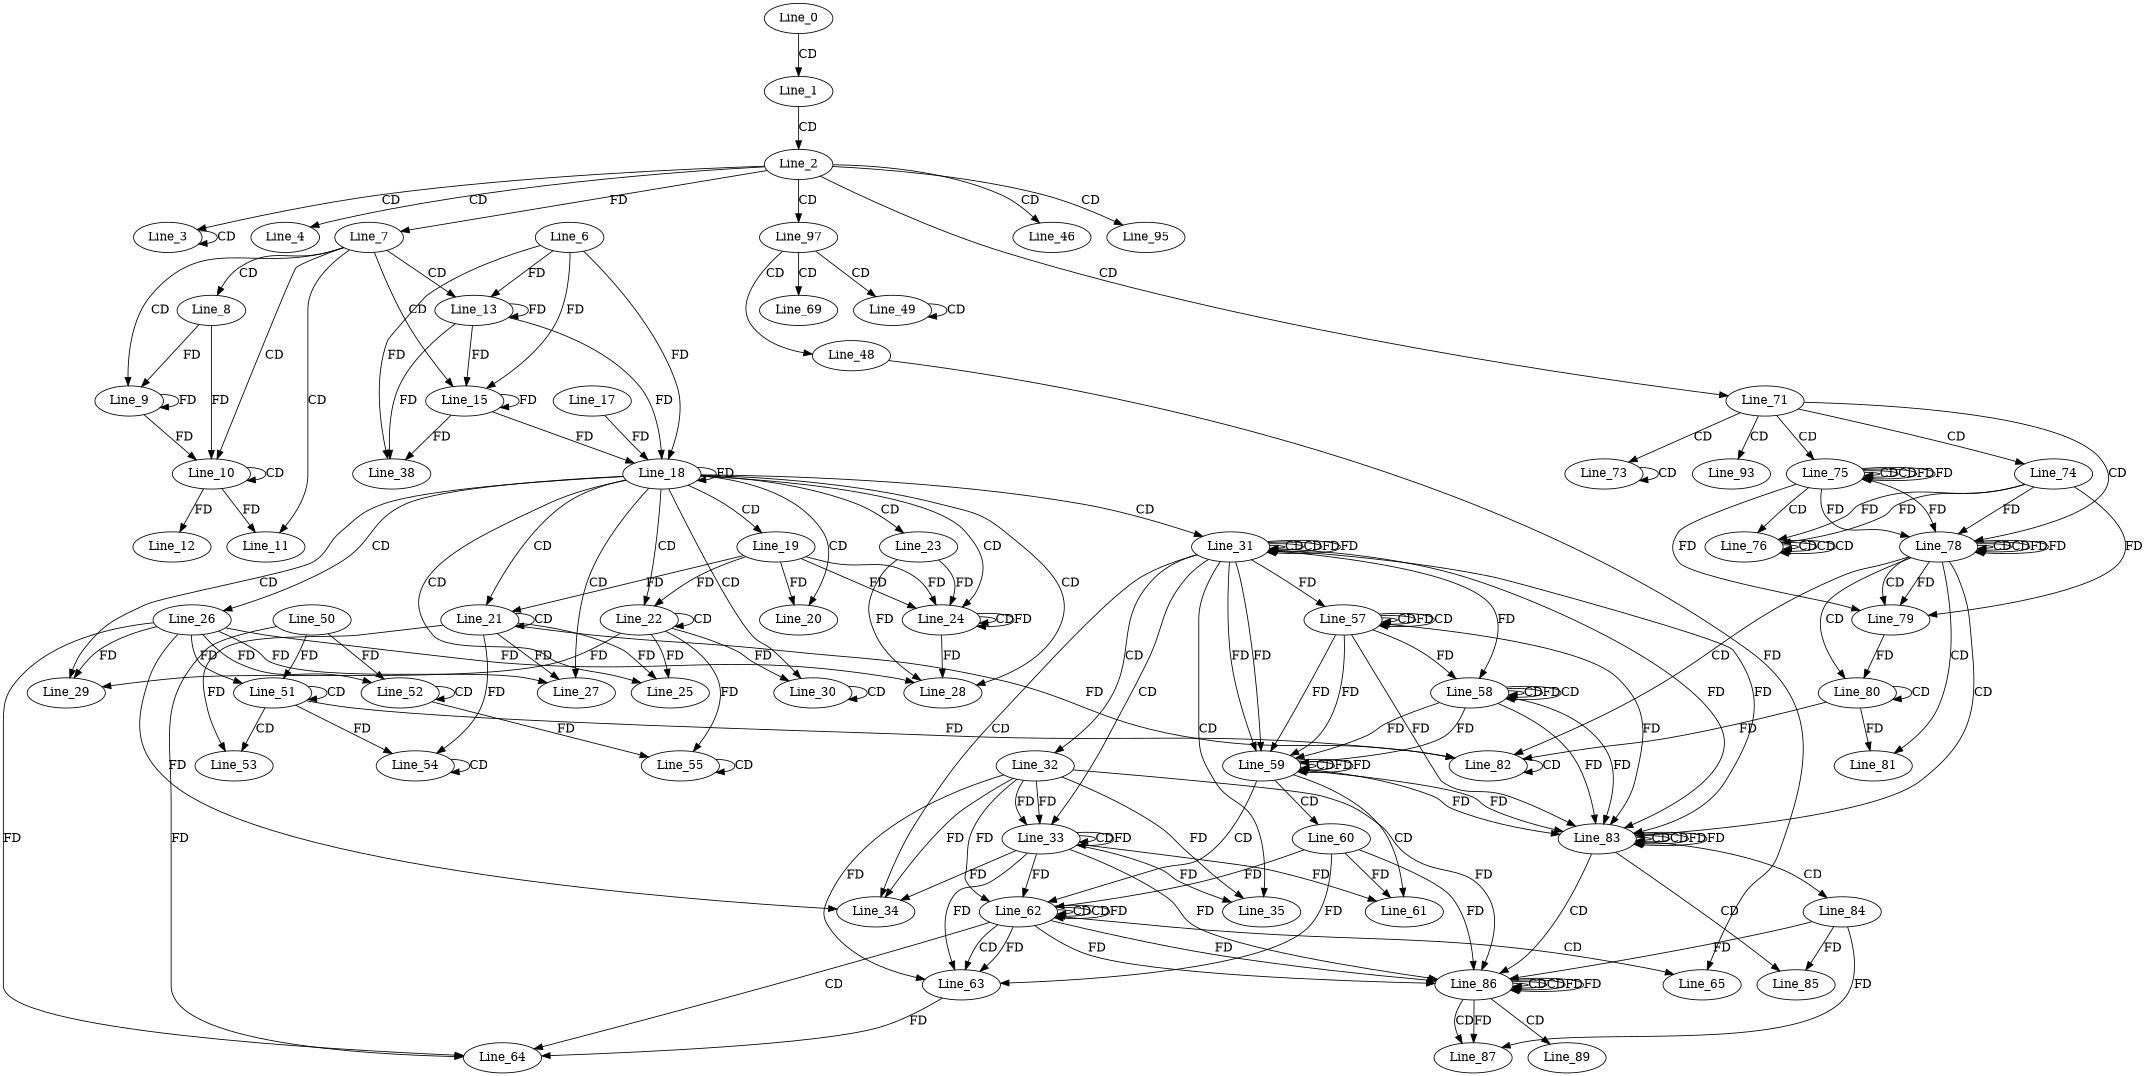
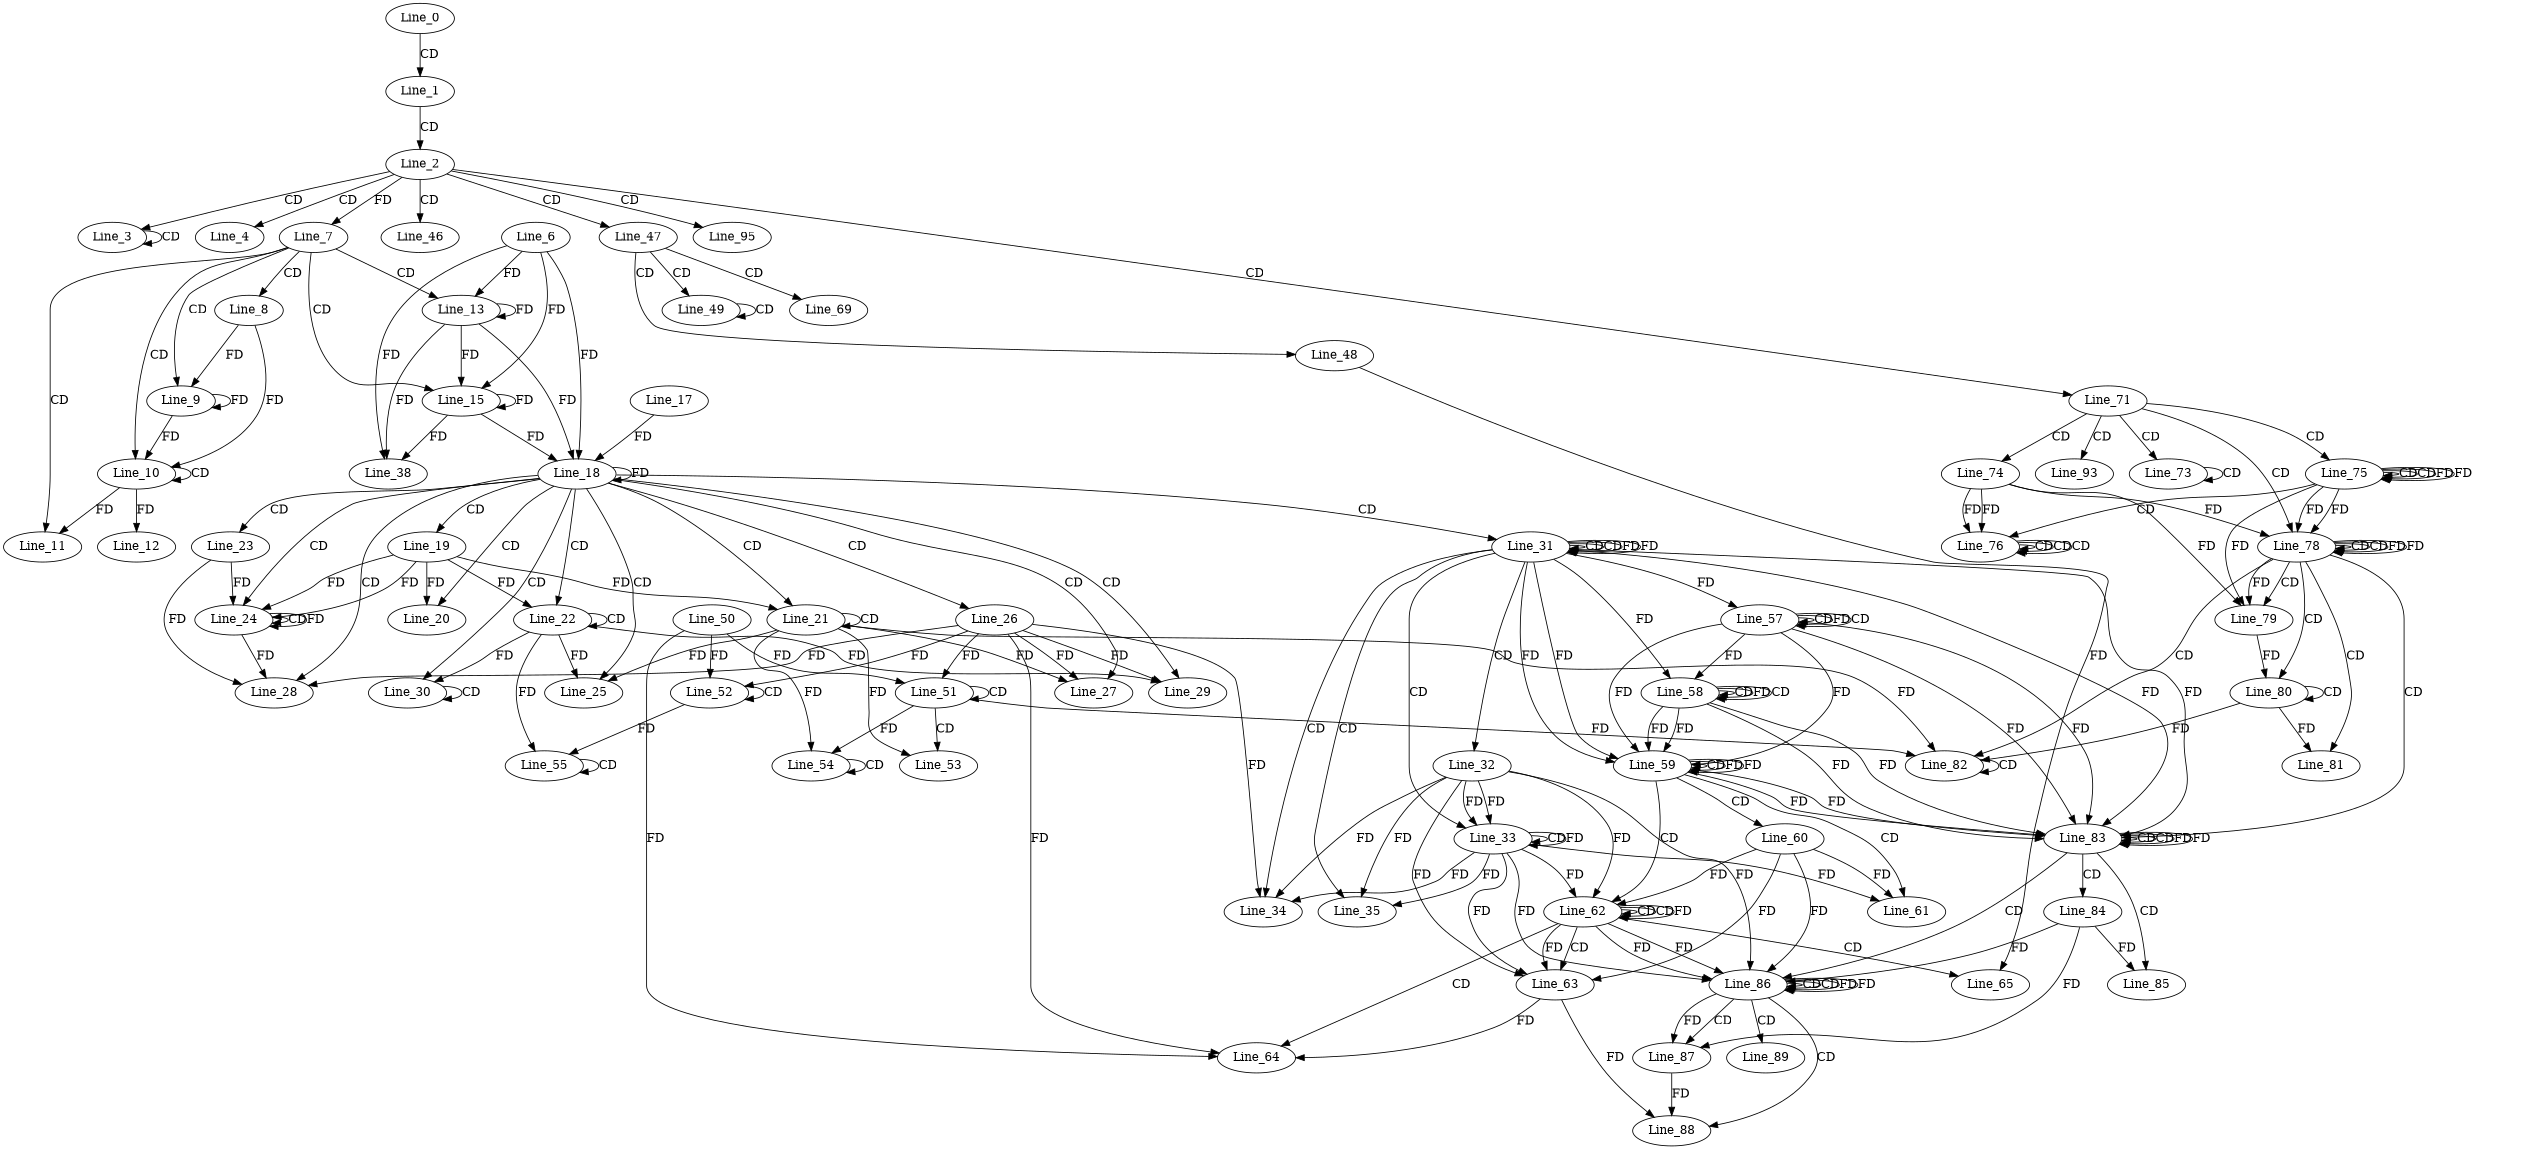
  digraph {
    Line_0
    Line_1
    Line_2
    Line_3
    Line_4
    Line_7
    Line_46
-   Line_47 [label=Line_97]
+   Line_47
    Line_71
    Line_95
    Line_8
    Line_9
    Line_10
    Line_11
    Line_13
    Line_15
    Line_48
    Line_49
    Line_69
    Line_73
    Line_74
    Line_75
    Line_78
    Line_93
    Line_12
    Line_18
    Line_38
    Line_19
    Line_20
    Line_21
    Line_22
    Line_23
    Line_24
    Line_25
    Line_26
    Line_27
    Line_28
    Line_29
    Line_30
    Line_31
    Line_6
    Line_53
    Line_54
    Line_82
    Line_55
    Line_34
    Line_51
    Line_52
    Line_64
    Line_32
    Line_33
    Line_35
    Line_57
    Line_58
    Line_59
    Line_83
    Line_17
    Line_62
    Line_63
    Line_86
    Line_61
    Line_60
    Line_84
    Line_85
    Line_65
+   Line_88
    Line_87
    Line_89
    Line_50
    Line_76
    Line_79
    Line_80
    Line_81
    Line_0 -> Line_1 [label=CD]
    Line_1 -> Line_2 [label=CD]
    Line_2 -> Line_3 [label=CD]
    Line_2 -> Line_4 [label=CD]
    Line_2 -> Line_7 [label=FD]
    Line_2 -> Line_46 [label=CD]
    Line_2 -> Line_47 [label=CD]
    Line_2 -> Line_71 [label=CD]
    Line_2 -> Line_95 [label=CD]
    Line_3 -> Line_3 [label=CD]
    Line_7 -> Line_8 [label=CD]
    Line_7 -> Line_9 [label=CD]
    Line_7 -> Line_10 [label=CD]
    Line_7 -> Line_11 [label=CD]
    Line_7 -> Line_13 [label=CD]
    Line_7 -> Line_15 [label=CD]
    Line_47 -> Line_48 [label=CD]
    Line_47 -> Line_49 [label=CD]
    Line_47 -> Line_69 [label=CD]
    Line_71 -> Line_73 [label=CD]
    Line_71 -> Line_74 [label=CD]
    Line_71 -> Line_75 [label=CD]
    Line_71 -> Line_78 [label=CD]
    Line_71 -> Line_93 [label=CD]
    Line_8 -> Line_9 [label=FD]
    Line_8 -> Line_10 [label=FD]
    Line_9 -> Line_9 [label=FD]
    Line_9 -> Line_10 [label=FD]
    Line_10 -> Line_10 [label=CD]
    Line_10 -> Line_11 [label=FD]
    Line_10 -> Line_12 [label=FD]
    Line_13 -> Line_13 [label=FD]
    Line_13 -> Line_15 [label=FD]
    Line_13 -> Line_18 [label=FD]
    Line_13 -> Line_38 [label=FD]
    Line_15 -> Line_15 [label=FD]
    Line_15 -> Line_18 [label=FD]
    Line_15 -> Line_38 [label=FD]
    Line_48 -> Line_65 [label=FD]
    Line_49 -> Line_49 [label=CD]
    Line_73 -> Line_73 [label=CD]
    Line_74 -> Line_78 [label=FD]
    Line_74 -> Line_76 [label=FD]
    Line_74 -> Line_76 [label=FD]
    Line_74 -> Line_79 [label=FD]
    Line_75 -> Line_75 [label=CD]
    Line_75 -> Line_75 [label=CD]
    Line_75 -> Line_75 [label=FD]
    Line_75 -> Line_75 [label=FD]
    Line_75 -> Line_78 [label=FD]
    Line_75 -> Line_78 [label=FD]
    Line_75 -> Line_76 [label=CD]
    Line_75 -> Line_79 [label=FD]
    Line_78 -> Line_78 [label=CD]
    Line_78 -> Line_78 [label=CD]
    Line_78 -> Line_78 [label=FD]
    Line_78 -> Line_78 [label=FD]
    Line_78 -> Line_82 [label=CD]
    Line_78 -> Line_83 [label=CD]
    Line_78 -> Line_79 [label=CD]
    Line_78 -> Line_79 [label=FD]
    Line_78 -> Line_80 [label=CD]
    Line_78 -> Line_81 [label=CD]
    Line_18 -> Line_18 [label=FD]
    Line_18 -> Line_19 [label=CD]
    Line_18 -> Line_20 [label=CD]
    Line_18 -> Line_21 [label=CD]
    Line_18 -> Line_22 [label=CD]
    Line_18 -> Line_23 [label=CD]
    Line_18 -> Line_24 [label=CD]
    Line_18 -> Line_25 [label=CD]
    Line_18 -> Line_26 [label=CD]
    Line_18 -> Line_27 [label=CD]
    Line_18 -> Line_28 [label=CD]
    Line_18 -> Line_29 [label=CD]
    Line_18 -> Line_30 [label=CD]
    Line_18 -> Line_31 [label=CD]
    Line_19 -> Line_20 [label=FD]
    Line_19 -> Line_21 [label=FD]
    Line_19 -> Line_22 [label=FD]
    Line_19 -> Line_24 [label=FD]
    Line_19 -> Line_24 [label=FD]
    Line_21 -> Line_21 [label=CD]
    Line_21 -> Line_25 [label=FD]
    Line_21 -> Line_27 [label=FD]
    Line_21 -> Line_53 [label=FD]
    Line_21 -> Line_54 [label=FD]
    Line_21 -> Line_82 [label=FD]
    Line_22 -> Line_22 [label=CD]
    Line_22 -> Line_25 [label=FD]
    Line_22 -> Line_29 [label=FD]
    Line_22 -> Line_30 [label=FD]
    Line_22 -> Line_55 [label=FD]
    Line_23 -> Line_24 [label=FD]
    Line_23 -> Line_28 [label=FD]
    Line_24 -> Line_24 [label=CD]
    Line_24 -> Line_24 [label=FD]
    Line_24 -> Line_28 [label=FD]
    Line_26 -> Line_27 [label=FD]
    Line_26 -> Line_28 [label=FD]
    Line_26 -> Line_29 [label=FD]
    Line_26 -> Line_34 [label=FD]
    Line_26 -> Line_51 [label=FD]
    Line_26 -> Line_52 [label=FD]
    Line_26 -> Line_64 [label=FD]
    Line_30 -> Line_30 [label=CD]
    Line_31 -> Line_31 [label=CD]
    Line_31 -> Line_31 [label=CD]
    Line_31 -> Line_31 [label=FD]
    Line_31 -> Line_31 [label=FD]
    Line_31 -> Line_34 [label=CD]
    Line_31 -> Line_32 [label=CD]
    Line_31 -> Line_33 [label=CD]
    Line_31 -> Line_35 [label=CD]
    Line_31 -> Line_57 [label=FD]
    Line_31 -> Line_58 [label=FD]
    Line_31 -> Line_59 [label=FD]
    Line_31 -> Line_59 [label=FD]
    Line_31 -> Line_83 [label=FD]
    Line_31 -> Line_83 [label=FD]
    Line_6 -> Line_13 [label=FD]
    Line_6 -> Line_15 [label=FD]
    Line_6 -> Line_18 [label=FD]
    Line_6 -> Line_38 [label=FD]
    Line_54 -> Line_54 [label=CD]
    Line_82 -> Line_82 [label=CD]
    Line_55 -> Line_55 [label=CD]
    Line_51 -> Line_53 [label=CD]
    Line_51 -> Line_54 [label=FD]
    Line_51 -> Line_82 [label=FD]
    Line_51 -> Line_51 [label=CD]
    Line_52 -> Line_55 [label=FD]
    Line_52 -> Line_52 [label=CD]
    Line_32 -> Line_34 [label=FD]
    Line_32 -> Line_33 [label=FD]
    Line_32 -> Line_33 [label=FD]
    Line_32 -> Line_35 [label=FD]
    Line_32 -> Line_62 [label=FD]
    Line_32 -> Line_63 [label=FD]
    Line_32 -> Line_86 [label=FD]
    Line_33 -> Line_34 [label=FD]
    Line_33 -> Line_33 [label=CD]
    Line_33 -> Line_33 [label=FD]
    Line_33 -> Line_35 [label=FD]
    Line_33 -> Line_62 [label=FD]
    Line_33 -> Line_63 [label=FD]
    Line_33 -> Line_86 [label=FD]
    Line_33 -> Line_61 [label=FD]
    Line_57 -> Line_57 [label=CD]
    Line_57 -> Line_57 [label=FD]
    Line_57 -> Line_57 [label=CD]
    Line_57 -> Line_58 [label=FD]
    Line_57 -> Line_59 [label=FD]
    Line_57 -> Line_59 [label=FD]
    Line_57 -> Line_83 [label=FD]
    Line_57 -> Line_83 [label=FD]
    Line_58 -> Line_58 [label=CD]
    Line_58 -> Line_58 [label=FD]
    Line_58 -> Line_58 [label=CD]
    Line_58 -> Line_59 [label=FD]
    Line_58 -> Line_59 [label=FD]
    Line_58 -> Line_83 [label=FD]
    Line_58 -> Line_83 [label=FD]
    Line_59 -> Line_59 [label=CD]
    Line_59 -> Line_59 [label=FD]
    Line_59 -> Line_59 [label=FD]
    Line_59 -> Line_83 [label=FD]
    Line_59 -> Line_83 [label=FD]
    Line_59 -> Line_62 [label=CD]
    Line_59 -> Line_61 [label=CD]
    Line_59 -> Line_60 [label=CD]
    Line_83 -> Line_83 [label=CD]
    Line_83 -> Line_83 [label=CD]
    Line_83 -> Line_83 [label=FD]
    Line_83 -> Line_83 [label=FD]
    Line_83 -> Line_86 [label=CD]
    Line_83 -> Line_84 [label=CD]
    Line_83 -> Line_85 [label=CD]
    Line_17 -> Line_18 [label=FD]
    Line_62 -> Line_64 [label=CD]
    Line_62 -> Line_62 [label=CD]
    Line_62 -> Line_62 [label=CD]
    Line_62 -> Line_62 [label=FD]
    Line_62 -> Line_63 [label=CD]
    Line_62 -> Line_63 [label=FD]
    Line_62 -> Line_86 [label=FD]
    Line_62 -> Line_86 [label=FD]
    Line_62 -> Line_65 [label=CD]
    Line_63 -> Line_64 [label=FD]
+   Line_63 -> Line_88 [label=FD]
    Line_86 -> Line_86 [label=CD]
    Line_86 -> Line_86 [label=CD]
    Line_86 -> Line_86 [label=FD]
    Line_86 -> Line_86 [label=FD]
+   Line_86 -> Line_88 [label=CD]
    Line_86 -> Line_87 [label=CD]
    Line_86 -> Line_87 [label=FD]
    Line_86 -> Line_89 [label=CD]
    Line_60 -> Line_62 [label=FD]
    Line_60 -> Line_63 [label=FD]
    Line_60 -> Line_86 [label=FD]
    Line_60 -> Line_61 [label=FD]
    Line_84 -> Line_86 [label=FD]
    Line_84 -> Line_85 [label=FD]
    Line_84 -> Line_87 [label=FD]
+   Line_87 -> Line_88 [label=FD]
    Line_50 -> Line_51 [label=FD]
    Line_50 -> Line_52 [label=FD]
    Line_50 -> Line_64 [label=FD]
    Line_76 -> Line_76 [label=CD]
    Line_76 -> Line_76 [label=CD]
    Line_76 -> Line_76 [label=CD]
    Line_79 -> Line_80 [label=FD]
    Line_80 -> Line_82 [label=FD]
    Line_80 -> Line_80 [label=CD]
    Line_80 -> Line_81 [label=FD]
  }
